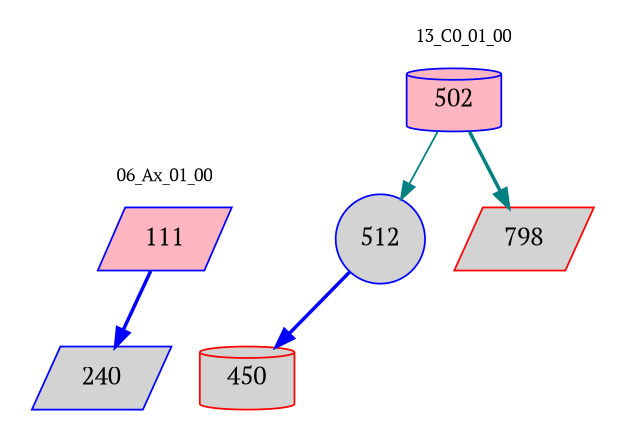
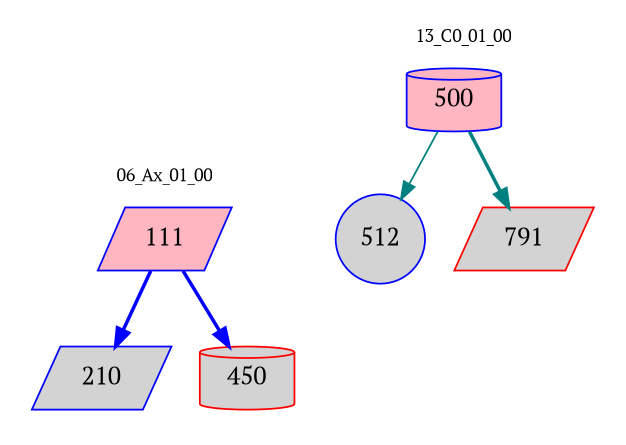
  digraph {
    fontname="PT Serif"
    node [color=blue fillcolor=lightgrey fontname="PT Serif" shape=parallelogram style=filled]
    edge [color=blue fontname="PT Serif" style=bold]
    n1 [fillcolor=lightpink label=111]
-   n2 [label=240]
+   n2 [label=210]
    n3 [color=red label=450 shape=cylinder]
-   n4 [fillcolor=lightpink label=502 shape=cylinder]
+   n4 [fillcolor=lightpink label=500 shape=cylinder]
    n5 [label=512 shape=circle]
-   n6 [color=red label=798]
+   n6 [color=red label=791]
    subgraph cluster_1 {
      color=white
      fontsize=10
      label="06_Ax_01_00"
      n1
      n2
      n3
    }
    subgraph cluster_2 {
      color=white
      fontsize=10
      label="13_C0_01_00"
      n4
      n5
      n6
    }
    n1 -> n2
-   n5 -> n3
+   n1 -> n3
    n4 -> n5 [color=teal style=solid]
    n4 -> n6 [color=teal]
  }
